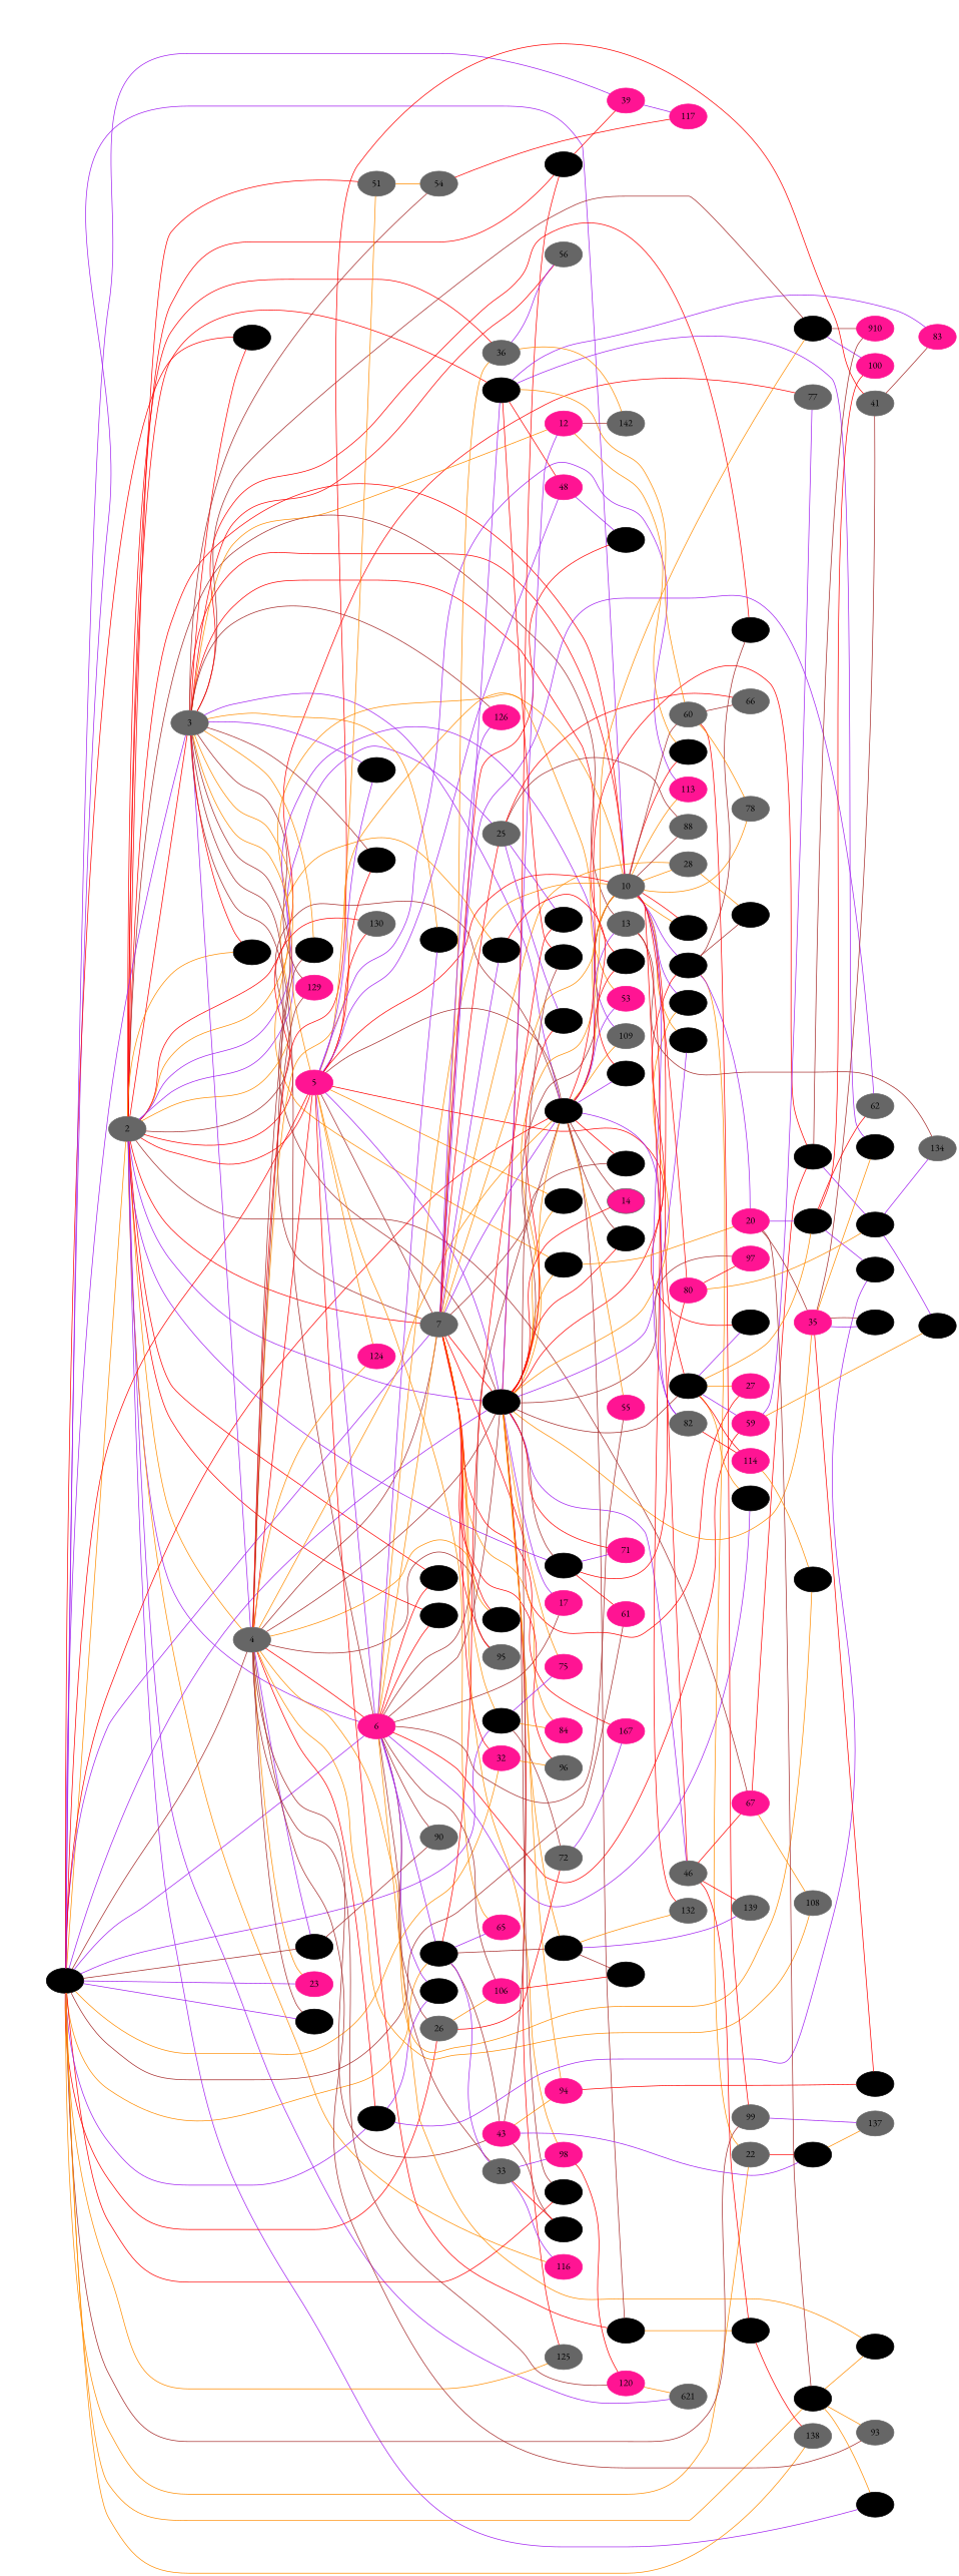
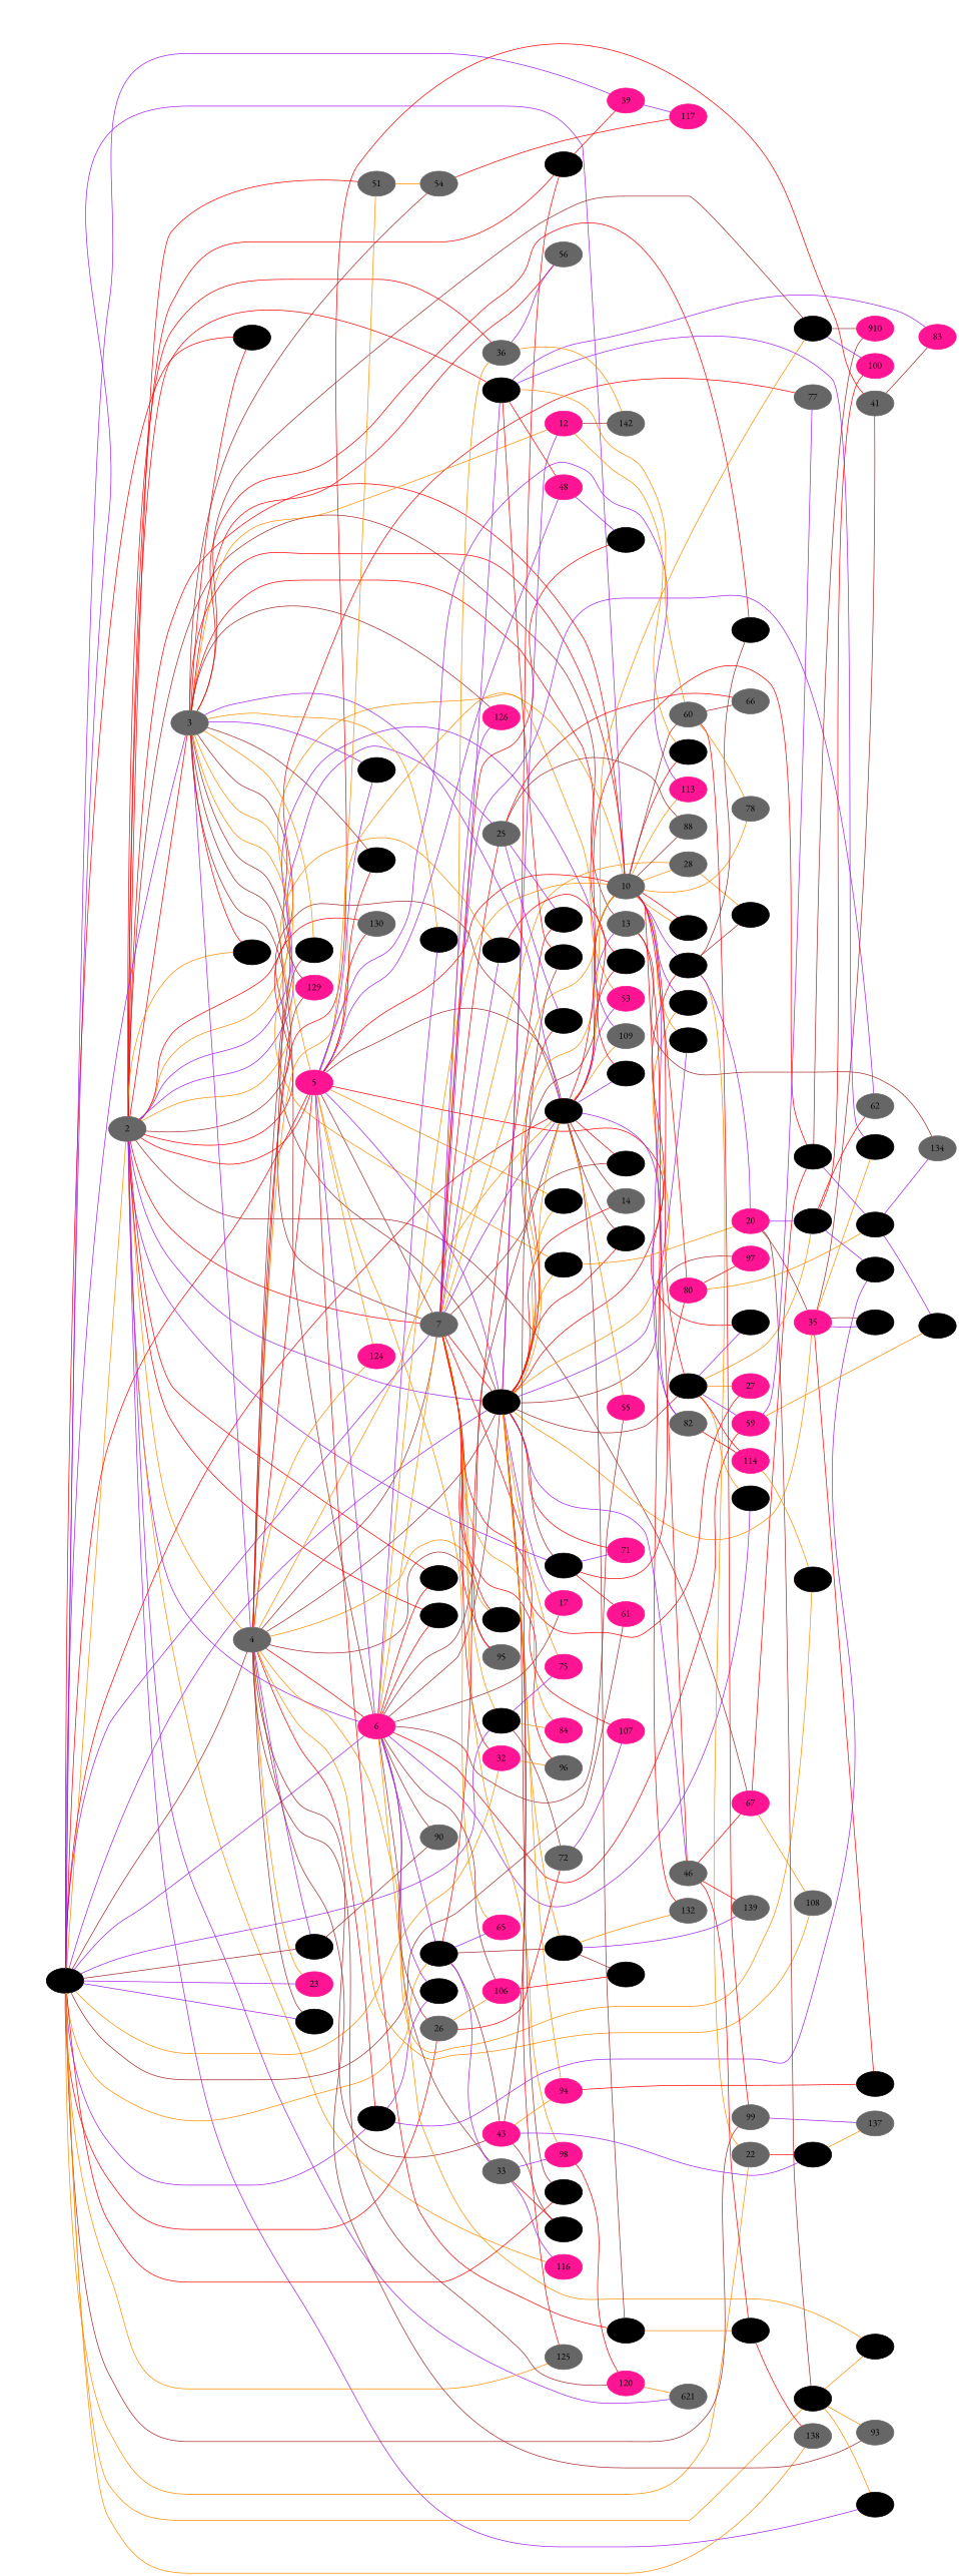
  graph {
    fontname="EB Garamond"
    rankdir=LR
    node [color=black fontname="EB Garamond" style=filled]
    edge [color=red fontname="EB Garamond"]
    2 [color=gray40]
    1
    3 [color=gray40]
    4 [color=gray40]
    5 [color=deeppink]
    6 [color=deeppink]
    7 [color=gray40]
    8
    9
    10 [color=gray40]
    15
    16
    21
    22 [color=gray40]
    23 [color=deeppink]
    26 [color=gray40]
    30
    32 [color=deeppink]
    39 [color=deeppink]
    40
    61 [color=deeppink]
    69
    99 [color=gray40]
    103
    125 [color=gray40]
    128
    138 [color=gray40]
    11
    13 [color=gray40]
    25 [color=gray40]
    31
    34
    36 [color=gray40]
    38
    51 [color=gray40]
    52
    53 [color=deeppink]
    67 [color=deeppink]
    77 [color=gray40]
    109 [color=gray40]
    116 [color=deeppink]
    118
    n43 [color=gray40 label=621]
    123
    130 [color=gray40]
    131
    12 [color=deeppink]
    19
    29
    44
    47
    54 [color=gray40]
    56 [color=gray40]
    63
    70
    101
    126 [color=deeppink]
    127
    129 [color=deeppink]
    41 [color=gray40]
    43 [color=deeppink]
    73
    93 [color=gray40]
    95 [color=gray40]
    108 [color=gray40]
    120 [color=deeppink]
    124 [color=deeppink]
    135
    48 [color=deeppink]
    65 [color=deeppink]
    68
    79
    113 [color=deeppink]
    141
    17 [color=deeppink]
    33 [color=gray40]
    55 [color=deeppink]
    58
    59 [color=deeppink]
    89
    90 [color=gray40]
    106 [color=deeppink]
    133
    27 [color=deeppink]
    28 [color=gray40]
    62 [color=gray40]
    84 [color=deeppink]
    86
    96 [color=gray40]
    98 [color=deeppink]
-   107 [color=deeppink label=167]
+   107 [color=deeppink]
    115
-   14 [color=gray40 fillcolor=deeppink]
+   14 [color=gray40]
    18
    24
    35 [color=deeppink]
    46 [color=gray40]
    49
    50
    71 [color=deeppink]
    75 [color=deeppink]
    85
    87
    91
    94 [color=deeppink]
    97 [color=deeppink]
    76
    81
    82 [color=gray40]
    42
    60 [color=gray40]
    74
    78 [color=gray40]
    80 [color=deeppink]
    88 [color=gray40]
    72 [color=gray40]
    45
    64
    117 [color=deeppink]
    137 [color=gray40]
    136
    132 [color=gray40]
    134 [color=gray40]
    66 [color=gray40]
    57
    83 [color=deeppink]
    111
    142 [color=gray40]
    20 [color=deeppink]
    100 [color=deeppink]
    n131 [color=deeppink label=910]
    140
    92
    112
    122
    102
    37
    114 [color=deeppink]
    105
    119
    139 [color=gray40]
    104
    2 -- 3
    2 -- 4 [color=darkorange]
    2 -- 5
    2 -- 6 [color=purple]
    2 -- 7
    2 -- 8 [color=purple]
    2 -- 9 [color=brown]
    2 -- 10
    2 -- 11
    2 -- 13 [color=brown]
    2 -- 25 [color=purple]
    2 -- 31
    2 -- 34
    2 -- 36
    2 -- 38 [color=darkorange]
    2 -- 51
    2 -- 52 [color=purple]
    2 -- 53 [color=darkorange]
    2 -- 67 [color=brown]
    2 -- 77
    2 -- 109 [color=purple]
    2 -- 116 [color=darkorange]
    2 -- 118
    2 -- n43 [color=purple]
    2 -- 123 [color=purple]
    2 -- 130
    2 -- 131 [color=darkorange]
    1 -- 2 [color=darkorange]
    1 -- 3 [color=purple]
    1 -- 4 [color=brown]
    1 -- 5
    1 -- 6 [color=purple]
    1 -- 7 [color=purple]
    1 -- 8 [color=purple]
    1 -- 9
    1 -- 10 [color=purple]
    1 -- 15 [color=brown]
    1 -- 16
    1 -- 21 [color=purple]
    1 -- 22 [color=darkorange]
    1 -- 23 [color=purple]
    1 -- 26
    1 -- 30 [color=darkorange]
    1 -- 32 [color=darkorange]
    1 -- 39 [color=purple]
    1 -- 40
    1 -- 61 [color=brown]
    1 -- 69 [color=darkorange]
    1 -- 99 [color=brown]
    1 -- 103 [color=purple]
    1 -- 125 [color=darkorange]
    1 -- 128 [color=purple]
    1 -- 138 [color=darkorange]
    3 -- 4 [color=purple]
    3 -- 5 [color=darkorange]
    3 -- 6 [color=brown]
    3 -- 7 [color=brown]
    3 -- 8 [color=brown]
    3 -- 9 [color=purple]
    3 -- 10
    3 -- 16
    3 -- 131
    3 -- 12 [color=darkorange]
    3 -- 19 [color=darkorange]
    3 -- 29 [color=brown]
    3 -- 44
    3 -- 47 [color=purple]
    3 -- 54 [color=brown]
    3 -- 56
    3 -- 63 [color=darkorange]
    3 -- 70 [color=darkorange]
    3 -- 101
    3 -- 126 [color=brown]
    3 -- 127 [color=brown]
    3 -- 129 [color=brown]
    4 -- 5
    4 -- 6
    4 -- 7 [color=brown]
    4 -- 8 [color=brown]
    4 -- 9 [color=darkorange]
    4 -- 10 [color=darkorange]
    4 -- 15 [color=purple]
    4 -- 23 [color=darkorange]
    4 -- 103 [color=brown]
    4 -- 128
    4 -- 63 [color=brown]
    4 -- 129 [color=brown]
    4 -- 41
    4 -- 43 [color=brown]
    4 -- 73 [color=darkorange]
    4 -- 93 [color=brown]
    4 -- 95 [color=brown]
    4 -- 108 [color=darkorange]
    4 -- 120 [color=brown]
    4 -- 124 [color=darkorange]
    4 -- 135 [color=darkorange]
    5 -- 6 [color=purple]
    5 -- 7 [color=brown]
    5 -- 8 [color=purple]
    5 -- 9 [color=brown]
    5 -- 10
    5 -- 51 [color=darkorange]
    5 -- 130
    5 -- 47 [color=purple]
    5 -- 127
    5 -- 124 [color=darkorange]
    5 -- 48 [color=purple]
    5 -- 65 [color=darkorange]
    5 -- 68
    5 -- 79
    5 -- 113 [color=purple]
    5 -- 141 [color=darkorange]
    6 -- 7 [color=darkorange]
    6 -- 8 [color=brown]
    6 -- 9 [color=brown]
    6 -- 10 [color=darkorange]
    6 -- 26 [color=brown]
    6 -- 30 [color=purple]
    6 -- 31
    6 -- 118
    6 -- 70 [color=purple]
    6 -- 17 [color=brown]
    6 -- 33 [color=brown]
    6 -- 55 [color=brown]
    6 -- 58 [color=purple]
    6 -- 59
    6 -- 89 [color=darkorange]
    6 -- 90 [color=brown]
    6 -- 106 [color=brown]
    6 -- 133 [color=purple]
    7 -- 8
    7 -- 9 [color=purple]
    7 -- 10 [color=darkorange]
    7 -- 21 [color=darkorange]
    7 -- 32
    7 -- 25
    7 -- 34 [color=purple]
    7 -- 36 [color=darkorange]
    7 -- 38 [color=purple]
    7 -- 126 [color=purple]
    7 -- 73
    7 -- 95
    7 -- 27
    7 -- 28 [color=darkorange]
    7 -- 62 [color=purple]
    7 -- 84 [color=darkorange]
    7 -- 86
    7 -- 96
    7 -- 98 [color=darkorange]
    7 -- 107
    7 -- 115 [color=brown]
    8 -- 9 [color=darkorange]
    8 -- 10 [color=brown]
    8 -- 40 [color=brown]
    8 -- 125
    8 -- 11
    8 -- 52 [color=brown]
    8 -- 12 [color=purple]
    8 -- 19 [color=darkorange]
    8 -- 29 [color=darkorange]
    8 -- 141 [color=darkorange]
    8 -- 17 [color=purple]
    8 -- 14
    8 -- 18
    8 -- 24 [color=brown]
    8 -- 35 [color=darkorange]
    8 -- 46 [color=purple]
    8 -- 49 [color=darkorange]
    8 -- 50
    8 -- 71
    8 -- 75 [color=darkorange]
    8 -- 85
    8 -- 87 [color=darkorange]
    8 -- 91 [color=purple]
    8 -- 94 [color=darkorange]
    8 -- 97 [color=brown]
    9 -- 10 [color=darkorange]
    9 -- 13 [color=purple]
    9 -- 53 [color=purple]
    9 -- 109 [color=darkorange]
    9 -- 101
    9 -- 79 [color=brown]
    9 -- 55 [color=darkorange]
    9 -- 115
    9 -- 14 [color=brown]
    9 -- 85 [color=brown]
    9 -- 76
    9 -- 81 [color=purple]
    9 -- 82 [color=purple]
    10 -- 113 [color=darkorange]
    10 -- 28 [color=darkorange]
    10 -- 18 [color=purple]
    10 -- 24
    10 -- 46
    10 -- 87 [color=purple]
    10 -- 91 [color=darkorange]
    10 -- 82 [color=purple]
    10 -- 42
    10 -- 60 [color=brown]
    10 -- 74 [color=darkorange]
    10 -- 74
    10 -- 78 [color=darkorange]
    10 -- 80
    10 -- 88 [color=brown]
    15 -- 90 [color=brown]
    21 -- 84 [color=darkorange]
    21 -- 75 [color=purple]
    21 -- 72 [color=brown]
    22 -- 45
    26 -- 106 [color=darkorange]
    26 -- 72
    30 -- 43 [color=brown]
    30 -- 65 [color=purple]
    30 -- 33 [color=purple]
    30 -- 49 [color=brown]
    30 -- 64
    32 -- 96 [color=darkorange]
    39 -- 117 [color=purple]
    69 -- 123 [color=darkorange]
    69 -- 93 [color=darkorange]
    69 -- 89 [color=darkorange]
    99 -- 137 [color=purple]
    128 -- 133 [color=purple]
    128 -- 136 [color=purple]
    11 -- 39
    13 -- 132
    13 -- 134 [color=brown]
    25 -- 50 [color=purple]
    25 -- 88 [color=brown]
    25 -- 64 [color=purple]
    25 -- 66
    34 -- 48
    34 -- 60 [color=darkorange]
    34 -- 57
    34 -- 83 [color=purple]
    34 -- 111 [color=purple]
    36 -- 56 [color=purple]
    36 -- 142 [color=darkorange]
    38 -- 81
    51 -- 54 [color=darkorange]
    52 -- 61
    52 -- 71 [color=purple]
    52 -- 80
    67 -- 108 [color=darkorange]
    67 -- 76
    12 -- 42 [color=darkorange]
    12 -- 142 [color=brown]
    19 -- 20 [color=darkorange]
    29 -- 100 [color=purple]
    29 -- n131 [color=brown]
    54 -- 117
    41 -- 83 [color=brown]
    43 -- 94 [color=darkorange]
    43 -- 45 [color=purple]
    43 -- 57 [color=brown]
    43 -- 140 [color=brown]
    120 -- n43 [color=darkorange]
    48 -- 86 [color=purple]
    79 -- 92 [color=darkorange]
    33 -- 116 [color=purple]
    33 -- 98 [color=purple]
    33 -- 140
    59 -- 77 [color=purple]
    59 -- 112 [color=darkorange]
    106 -- 122
    28 -- 102 [color=darkorange]
    98 -- 120
    18 -- 22 [color=darkorange]
    18 -- 44 [color=brown]
    18 -- 20 [color=purple]
    18 -- 102 [color=brown]
    24 -- 68 [color=purple]
    24 -- 58 [color=darkorange]
    24 -- 59 [color=purple]
    24 -- 27 [color=darkorange]
    24 -- 37 [color=darkorange]
    24 -- 114
    35 -- 41 [color=brown]
    35 -- 111 [color=darkorange]
    35 -- 105
    35 -- 119 [color=purple]
    35 -- 119 [color=brown]
    46 -- 67
    46 -- 92
    46 -- 139
    49 -- 132 [color=darkorange]
    49 -- 122 [color=brown]
    49 -- 139 [color=purple]
    94 -- 105
    76 -- n131 [color=brown]
    76 -- 104 [color=purple]
    82 -- 114
    60 -- 99
    60 -- 78 [color=darkorange]
    60 -- 66 [color=brown]
    80 -- 97
    80 -- 104 [color=darkorange]
    72 -- 107 [color=purple]
    45 -- 137 [color=darkorange]
    20 -- 69 [color=brown]
    20 -- 35 [color=brown]
    20 -- 37 [color=purple]
    92 -- 138
    37 -- 62
    37 -- 136 [color=purple]
    37 -- 100
    114 -- 135 [color=darkorange]
    104 -- 134 [color=purple]
    104 -- 112 [color=purple]
  }
